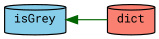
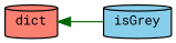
  digraph {
    rankdir=LR
    fontname="Roboto Mono"
    node [color=black fontname="Roboto Mono" fontsize=10 shape=cylinder style=filled]
    n1 [fillcolor=skyblue fontcolor=black height=0.2 label=isGrey width=0.4]
    n2 [height=0.2 label=dict width=0.4 fillcolor=salmon]
-   n1 -> n2 [color=darkgreen dir=back fontname="Roboto Mono" fontsize=10 labelfontname=FreeSans labelfontsize=10 style=solid]
+   n2 -> n1 [color=darkgreen dir=back fontname="Roboto Mono" fontsize=10 labelfontname=FreeSans labelfontsize=10 style=solid]
  }
